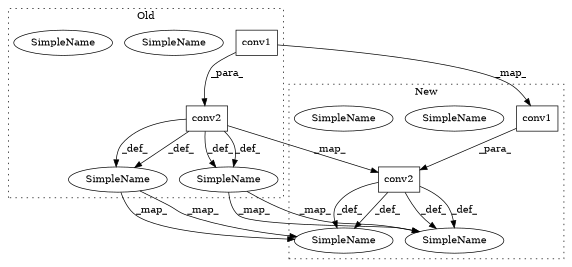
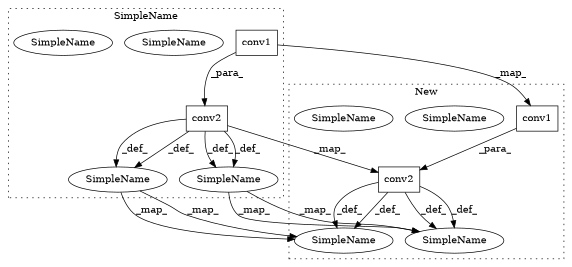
  digraph {
    node [a=42 l=1 s=826 shape=ellipse]
    n1 [a=32 l="6,1" label=conv1 s="591,598" shape=box]
    n2 [label=SimpleName]
    n3 [label=SimpleName]
    n4 [a=32 l="6,1" label=conv2 s="688,695" shape=box]
    n5 [label=SimpleName s=729]
    n6 [label=SimpleName s=729]
    n7 [a=32 l="6,1" label=conv1 s="533,540" shape=box]
    n8 [label=SimpleName s=761]
    n9 [label=SimpleName s=761]
    n10 [a=32 l="6,1" label=conv2 s="625,632" shape=box]
    n11 [label=SimpleName s=716]
    n12 [label=SimpleName s=716]
    subgraph cluster_1 {
-     label=Old
+     label=SimpleName
      style=dotted
      n1
      n2
      n3
      n4
      n5
      n6
    }
    subgraph cluster_2 {
      label=New
      style=dotted
      n7
      n8
      n9
      n10
      n11
      n12
    }
    n1 -> n4 [label=_para_]
    n1 -> n7 [label=_map_]
    n3 -> n9 [label=_map_]
    n3 -> n9 [label=_map_]
    n4 -> n3 [label=_def_]
    n4 -> n3 [label=_def_]
    n4 -> n6 [label=_def_]
    n4 -> n6 [label=_def_]
    n4 -> n10 [label=_map_]
    n6 -> n12 [label=_map_]
    n6 -> n12 [label=_map_]
    n7 -> n10 [label=_para_]
    n10 -> n9 [label=_def_]
    n10 -> n9 [label=_def_]
    n10 -> n12 [label=_def_]
    n10 -> n12 [label=_def_]
  }
